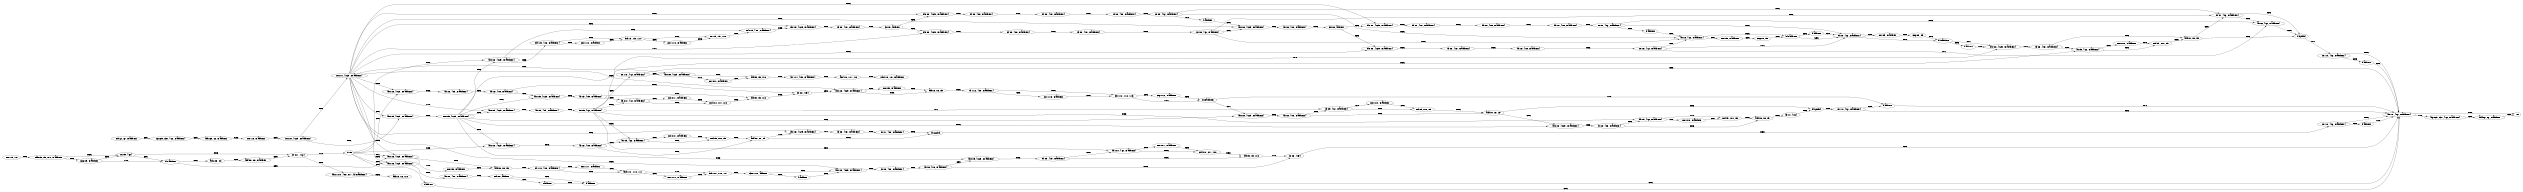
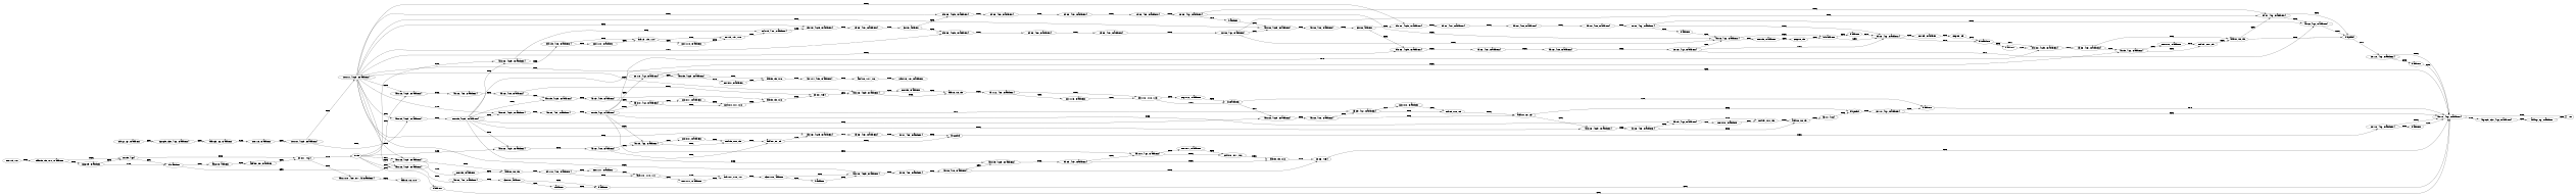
  digraph {
    rankdir=LR
    n1 [label="sub sp , sp , # address"]
    n2 [label="stp x29 , x30 , [ sp , # address ]"]
    n3 [label="add x69 , sp , # address"]
    n4 [label="mov w8 , # address"]
    n5 [label="stur x0 , [ x29 , #- address ]"]
    n6 [label="stur x1 , [ x29 , #- address ]"]
    n7 [label="ldur x9 , [ x29 , #- address ]"]
    n8 [label="ldur x9 , [ x29 , #- address ]"]
    n9 [label="ldur x9 , [ x29 , #- address ]"]
    n10 [label="ldur x8 , [ x29 , #- address ]"]
    n11 [label="ldur x8 , [ x29 , #- address ]"]
    n12 [label="ldur x8 , [ x29 , #- address ]"]
    n13 [label="ldur x8 , [ x29 , #- address ]"]
    n14 [label="ldur x8 , [ x29 , #- address ]"]
    n15 [label="ldur x8 , [ x29 , #- address ]"]
    n16 [label="ldur x8 , [ x29 , #- address ]"]
    n17 [label="ldur x8 , [ x29 , #- address ]"]
    n18 [label="ldur x8 , [ x29 , #- address ]"]
    n19 [label="ldur x8 , [ x29 , #- address ]"]
    n20 [label="ldur x8 , [ x29 , #- address ]"]
    n21 [label="ldur x8 , [ x29 , #- address ]"]
    n22 [label="stur x9 , [ x29 , #- address ]"]
    n23 [label="ldr x9 , [ x9 , # address ]"]
    n24 [label="mov x10 , # address"]
    n25 [label="add x9 , x9 , x10"]
    n26 [label="mov x9 , # address"]
    n27 [label="add x8 , x8 , x9"]
    n28 [label="ldr x8 , [ x8 , # address ]"]
    n29 [label="ldr x8 , [ x8 , # address ]"]
    n30 [label="ldr x8 , [ x8 , # address ]"]
    n31 [label="ldr x8 , [ x8 , # address ]"]
    n32 [label="ldr x8 , [ x8 , # address ]"]
    n33 [label="ldr x8 , [ x8 , # address ]"]
    n34 [label="ldr x8 , [ x8 , # address ]"]
    n35 [label="mov x9 , # address"]
    n36 [label="add x8 , x8 , x9"]
    n37 [label="ldr x8 , [ x8 , # address ]"]
    n38 [label="ldr x8 , [ x8 , # address ]"]
    n39 [label="ldr x8 , [ x8 , # address ]"]
    n40 [label="ldur x8 , [ x29 , #- address ]"]
    n41 [label="ldur x8 , [ x29 , #- address ]"]
    n42 [label="ldur x9 , [ x29 , #- address ]"]
    n43 [label="ldur x9 , [ x29 , #- address ]"]
    n44 [label="ldur x8 , [ x29 , #- address ]"]
    n45 [label="ldur x8 , [ x29 , #- address ]"]
    n46 [label="ldur x8 , [ x29 , #- address ]"]
    n47 [label="ldrb w9 , [ x8 , # address ]"]
    n48 [label="strb w9 , [ x8 , # address ]"]
    n49 [label="ldr x8 , [ x8 , # address ]"]
    n50 [label="ldr x9 , [ x9 , # address ]"]
    n51 [label="ldr x9 , [ x9 , # address ]"]
    n52 [label="ldr x8 , [ x8 , # address ]"]
    n53 [label="ldr x8 , [ x8 , # address ]"]
    n54 [label="ldr x8 , [ x8 , # address ]"]
    n55 [label="str x9 , [ sp , # address ]"]
    n56 [label="str wzr , [ sp , # address ]"]
    n57 [label="ldr x10 , [ sp , # address ]"]
    n58 [label="ldr x9 , [ sp , # address ]"]
    n59 [label="ldr x10 , [ sp , # address ]"]
    n60 [label="ldr x9 , [ sp , # address ]"]
    n61 [label="ldr x9 , [ sp , # address ]"]
    n62 [label="ldr x9 , [ sp , # address ]"]
    n63 [label="ldr w0 , [ sp , # address ]"]
    n64 [label="mov x11 , # address"]
    n65 [label="mul x10 , x11 , x10"]
    n66 [label="mov x10 , # address"]
    n67 [label="mul x9 , x10 , x9"]
    n68 [label="mov x11 , # address"]
    n69 [label="mul x10 , x11 , x10"]
    n70 [label="mov x10 , # address"]
    n71 [label="mul x9 , x10 , x9"]
    n72 [label="mov x10 , # address"]
    n73 [label="mul x9 , x10 , x9"]
    n74 [label="mov x10 , # address"]
    n75 [label="mul x9 , x10 , x9"]
    n76 [label="ldp x29 , x30 , [ sp , # address ]"]
    n77 [label=ret]
    n78 [label="ldr w11 , [ x9 , # address ]"]
    n79 [label="and w8 , w11 , w8"]
    n80 [label="subs w8 , w8 , # address"]
    n81 [label="mov w9 , w8"]
    n82 [label="ubfx x9 , x9 , # 0 , # address"]
    n83 [label="cmp x9 , # address"]
    n84 [label="str x9 , [ sp ]"]
    n85 [label="b.hi address"]
    n86 [label="ldr x11 , [ sp ]"]
-   n87 [label="adrp x8 , str"]
+   n87 [label="adrp x8 , address"]
    n88 [label="ldrsw x10 , [ x8 , x11 , lsl # address ]"]
    n89 [label="br x9"]
    n90 [label="add x8 , x8 , # address"]
    n91 [label="ldr w10 , [ x8 , # address ]"]
    n92 [label="mov w11 , # address"]
    n93 [label="and w10 , w10 , w11"]
    n94 [label="mov w11 , # address"]
    n95 [label="and w10 , w10 , w11"]
    n96 [label="cbnz w10 , address"]
    n97 [label="b address"]
    n98 [label="ldr x8 , [ x8 , # address ]"]
    n99 [label="add x9 , x8 , x10"]
    n100 [label="b address"]
-   n101 [label="strb x8 , address"]
+   n101 [label="cbnz x8 , address"]
    n102 [label="mov w10 , # address"]
    n103 [label="and w9 , w9 , w10"]
    n104 [label="add x0 , x8 , x9"]
    n105 [label="ldr x8 , [ x8 , # address ]"]
    n106 [label="str x8 , [ x9 ]"]
    n107 [label="add x9 , x9 , x10"]
    n108 [label="add sp , sp , # address"]
    n109 [label="b address"]
    n110 [label="b address"]
    n111 [label="mov w10 , # address"]
    n112 [label="orr w9 , w9 , w10"]
    n113 [label="cbz x8 , address"]
    n114 [label="ldr x8 , [ x8 , # address ]"]
    n115 [label="ldr x8 , [ x8 , # address ]"]
    n116 [label="bl symbol"]
    n117 [label="str w0 , [ sp , # address ]"]
    n118 [label="ldr x1 , [ x8 , # address ]"]
    n119 [label="b address"]
    n120 [label="str x8 , [ x9 ]"]
    n121 [label="add x9 , x9 , x10"]
    n122 [label="ldr w12 , [ x8 , # address ]"]
    n123 [label="mov w13 , # address"]
    n124 [label="cbz w12 , w12 , w13"]
    n125 [label="cmp w12 , # address"]
    n126 [label="b.ne address"]
    n127 [label="b address"]
    n128 [label="add x0 , x8 , x9"]
    n129 [label="str x8 , [ sp , # address ]"]
    n130 [label="ldr x8 , [ sp , # address ]"]
    n131 [label="ldr x1 , [ sp , # address ]"]
    n132 [label="mov x9 , # address"]
    n133 [label="b.le address"]
    n134 [label="ldr x2 , [ sp , # address ]"]
    n135 [label="bl symbol"]
    n136 [label="cbz x8 , address"]
    n137 [label="ldr x8 , [ x8 , # address ]"]
    n138 [label="str x8 , [ sp , # address ]"]
    n139 [label="b address"]
    n140 [label="bl symbol"]
    n141 [label="str w0 , [ sp , # address ]"]
    n142 [label="add x8 , x8 , x9"]
    n143 [label="ldr x1 , [ x8 ]"]
    n144 [label="ldr x8 , [ x8 , # address ]"]
    n145 [label="str x8 , [ sp , # address ]"]
    n146 [label="ldr x8 , [ sp , # address ]"]
    n147 [label="mov x9 , # address"]
    n148 [label="b.le address"]
    n149 [label="cmp x8 , x9"]
    n150 [label="b address"]
    n151 [label="ldr x8 , [ x8 , # address ]"]
    n152 [label="ldr x8 , [ x8 , # address ]"]
    n153 [label="str x8 , [ sp , # address ]"]
    n154 [label="b address"]
    n155 [label="cmp x8 , x9"]
    n156 [label="b address"]
    n157 [label="add x0 , x8 , x9"]
    n158 [label="str w0 , [ sp , # address ]"]
    n159 [label="b address"]
    n1 -> n2 [label=CFG]
    n2 -> n3 [label=CFG]
    n3 -> n4 [label=CFG]
    n4 -> n5 [label=CFG]
    n5 -> n6 [label=CFG]
    n5 -> n7 [label=DFG]
    n6 -> n7 [label=CFG]
    n6 -> n8 [label=DFG]
    n6 -> n9 [label=DFG]
    n6 -> n10 [label=DFG]
    n6 -> n11 [label=DFG]
    n6 -> n12 [label=DFG]
    n6 -> n13 [label=DFG]
    n6 -> n14 [label=DFG]
    n6 -> n15 [label=DFG]
    n6 -> n16 [label=DFG]
    n6 -> n17 [label=DFG]
    n6 -> n18 [label=DFG]
    n6 -> n19 [label=DFG]
    n6 -> n20 [label=DFG]
    n6 -> n21 [label=DFG]
    n7 -> n22 [label=DFG]
    n8 -> n23 [label=DFG]
    n9 -> n24 [label=CFG]
    n9 -> n25 [label=DFG]
    n10 -> n26 [label=CFG]
    n10 -> n27 [label=DFG]
    n11 -> n28 [label=DFG]
    n12 -> n29 [label=DFG]
    n13 -> n30 [label=DFG]
    n14 -> n31 [label=DFG]
    n15 -> n32 [label=DFG]
    n16 -> n33 [label=DFG]
    n17 -> n34 [label=DFG]
    n18 -> n35 [label=CFG]
    n18 -> n36 [label=DFG]
    n19 -> n37 [label=DFG]
    n20 -> n38 [label=DFG]
    n21 -> n39 [label=DFG]
    n22 -> n8 [label=CFG]
    n22 -> n40 [label=DFG]
    n22 -> n41 [label=DFG]
    n22 -> n42 [label=DFG]
    n22 -> n43 [label=DFG]
    n22 -> n44 [label=DFG]
    n22 -> n45 [label=DFG]
    n22 -> n46 [label=DFG]
    n23 -> n55 [label=DFG]
    n24 -> n25 [label=CFG]
    n25 -> n78 [label=DFG]
    n26 -> n27 [label=CFG]
    n27 -> n91 [label=DFG]
    n28 -> n98 [label=DFG]
    n29 -> n101 [label=DFG]
    n30 -> n105 [label=DFG]
    n31 -> n113 [label=DFG]
    n32 -> n114 [label=DFG]
    n33 -> n115 [label=DFG]
    n34 -> n118 [label=DFG]
    n35 -> n36 [label=CFG]
    n36 -> n122 [label=DFG]
    n37 -> n136 [label=DFG]
    n38 -> n144 [label=DFG]
    n39 -> n151 [label=DFG]
    n40 -> n47 [label=DFG]
    n40 -> n48 [label=DFG]
    n41 -> n49 [label=DFG]
    n42 -> n50 [label=DFG]
    n43 -> n51 [label=DFG]
    n44 -> n52 [label=DFG]
    n45 -> n53 [label=DFG]
    n46 -> n54 [label=DFG]
    n47 -> n102 [label=CFG]
    n47 -> n103 [label=DFG]
    n48 -> n14 [label=CFG]
    n49 -> n58 [label=CFG]
    n49 -> n104 [label=DFG]
    n50 -> n57 [label=CFG]
    n50 -> n107 [label=DFG]
    n51 -> n59 [label=CFG]
    n51 -> n121 [label=DFG]
    n52 -> n60 [label=CFG]
    n52 -> n128 [label=DFG]
    n53 -> n61 [label=CFG]
    n53 -> n142 [label=DFG]
    n54 -> n62 [label=CFG]
    n54 -> n157 [label=DFG]
    n55 -> n56 [label=CFG]
    n55 -> n57 [label=DFG]
    n55 -> n58 [label=DFG]
    n55 -> n59 [label=DFG]
    n55 -> n60 [label=DFG]
    n55 -> n61 [label=DFG]
    n55 -> n62 [label=DFG]
    n56 -> n9 [label=CFG]
    n56 -> n63 [label=CFG]
    n57 -> n64 [label=CFG]
    n57 -> n65 [label=DFG]
    n58 -> n66 [label=CFG]
    n58 -> n67 [label=DFG]
    n59 -> n68 [label=CFG]
    n59 -> n69 [label=DFG]
    n60 -> n70 [label=CFG]
    n60 -> n71 [label=DFG]
    n61 -> n72 [label=CFG]
    n61 -> n73 [label=DFG]
    n62 -> n74 [label=CFG]
    n62 -> n75 [label=DFG]
    n63 -> n76 [label=DFG]
    n63 -> n77 [label=DFG]
    n64 -> n65 [label=CFG]
    n65 -> n107 [label=DFG]
    n66 -> n67 [label=CFG]
    n67 -> n104 [label=DFG]
    n68 -> n69 [label=CFG]
    n69 -> n121 [label=DFG]
    n70 -> n71 [label=CFG]
    n71 -> n128 [label=DFG]
    n72 -> n73 [label=CFG]
    n73 -> n142 [label=DFG]
    n74 -> n75 [label=CFG]
    n75 -> n157 [label=DFG]
    n76 -> n108 [label=CFG]
    n78 -> n79 [label=DFG]
    n79 -> n80 [label=DFG]
    n81 -> n82 [label=DFG]
    n82 -> n83 [label=DFG]
    n82 -> n84 [label=DFG]
    n83 -> n84 [label=CFG]
    n83 -> n85 [label=DFG]
    n84 -> n85 [label=CFG]
    n84 -> n86 [label=DFG]
    n85 -> n10 [label=CFG]
    n85 -> n87 [label=CFG]
    n86 -> n88 [label=DFG]
    n86 -> n89 [label=DFG]
    n87 -> n90 [label=CFG]
    n88 -> n99 [label=DFG]
    n89 -> n10 [label=CFG]
    n89 -> n12 [label=CFG]
    n89 -> n13 [label=CFG]
    n89 -> n40 [label=CFG]
    n89 -> n41 [label=CFG]
    n89 -> n100 [label=CFG]
    n90 -> n86 [label=CFG]
    n91 -> n92 [label=CFG]
    n91 -> n93 [label=DFG]
    n92 -> n93 [label=CFG]
    n93 -> n94 [label=CFG]
    n93 -> n95 [label=DFG]
    n94 -> n95 [label=CFG]
    n95 -> n96 [label=DFG]
    n96 -> n11 [label=CFG]
    n96 -> n97 [label=CFG]
    n97 -> n11 [label=CFG]
    n98 -> n42 [label=CFG]
    n98 -> n106 [label=DFG]
    n100 -> n63 [label=CFG]
    n101 -> n109 [label=CFG]
    n101 -> n110 [label=CFG]
    n102 -> n103 [label=CFG]
    n103 -> n111 [label=CFG]
    n103 -> n112 [label=DFG]
    n104 -> n17 [label=CFG]
    n104 -> n116 [label=DFG]
    n105 -> n43 [label=CFG]
    n105 -> n120 [label=DFG]
    n106 -> n63 [label=CFG]
    n107 -> n106 [label=DFG]
    n108 -> n77 [label=CFG]
    n109 -> n63 [label=CFG]
    n110 -> n109 [label=CFG]
    n111 -> n112 [label=CFG]
    n112 -> n48 [label=DFG]
    n113 -> n15 [label=CFG]
    n113 -> n16 [label=CFG]
    n114 -> n129 [label=DFG]
    n115 -> n137 [label=DFG]
    n116 -> n117 [label=DFG]
    n117 -> n63 [label=DFG]
    n117 -> n119 [label=CFG]
    n118 -> n116 [label=DFG]
    n119 -> n63 [label=CFG]
    n120 -> n18 [label=CFG]
    n121 -> n120 [label=DFG]
    n122 -> n123 [label=CFG]
    n122 -> n124 [label=DFG]
    n123 -> n124 [label=CFG]
    n124 -> n125 [label=CFG]
    n124 -> n126 [label=DFG]
    n125 -> n126 [label=CFG]
    n126 -> n44 [label=CFG]
    n126 -> n127 [label=CFG]
    n127 -> n63 [label=CFG]
    n128 -> n45 [label=CFG]
    n128 -> n140 [label=DFG]
    n129 -> n19 [label=CFG]
    n129 -> n130 [label=DFG]
    n129 -> n131 [label=DFG]
    n130 -> n132 [label=CFG]
    n130 -> n133 [label=DFG]
    n131 -> n134 [label=CFG]
    n131 -> n135 [label=DFG]
    n132 -> n149 [label=CFG]
    n133 -> n146 [label=CFG]
    n133 -> n150 [label=CFG]
    n134 -> n135 [label=DFG]
    n135 -> n158 [label=DFG]
    n136 -> n20 [label=CFG]
    n136 -> n21 [label=CFG]
    n137 -> n138 [label=DFG]
    n138 -> n130 [label=DFG]
    n138 -> n131 [label=DFG]
    n138 -> n139 [label=CFG]
    n139 -> n19 [label=CFG]
    n140 -> n141 [label=DFG]
    n141 -> n63 [label=DFG]
    n141 -> n127 [label=CFG]
    n142 -> n143 [label=DFG]
    n143 -> n140 [label=DFG]
    n144 -> n145 [label=DFG]
    n145 -> n130 [label=CFG]
    n145 -> n134 [label=DFG]
    n145 -> n146 [label=DFG]
    n146 -> n147 [label=CFG]
    n146 -> n148 [label=DFG]
    n147 -> n155 [label=CFG]
    n148 -> n46 [label=CFG]
    n148 -> n156 [label=CFG]
    n149 -> n133 [label=CFG]
    n150 -> n146 [label=CFG]
    n151 -> n152 [label=DFG]
    n152 -> n153 [label=DFG]
    n153 -> n134 [label=DFG]
    n153 -> n146 [label=DFG]
    n153 -> n154 [label=CFG]
    n154 -> n130 [label=CFG]
    n155 -> n148 [label=CFG]
    n156 -> n46 [label=CFG]
    n157 -> n131 [label=CFG]
    n157 -> n135 [label=DFG]
    n158 -> n63 [label=DFG]
    n158 -> n159 [label=CFG]
    n159 -> n63 [label=CFG]
  }
